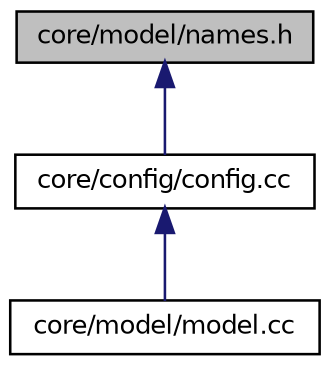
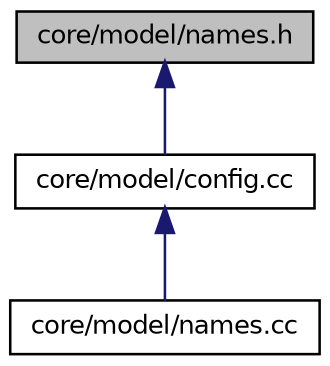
  digraph {
    node [color=black fillcolor=white fontname=Helvetica fontsize=10 shape=record style=filled]
    edge [color=midnightblue dir=back fontname=Helvetica fontsize=10 labelfontname=Helvetica labelfontsize=10 style=solid]
    n1 [fillcolor=grey75 fontcolor=black height=0.2 label="core/model/names.h" width=0.4]
-   n2 [height=0.2 label="core/config/config.cc" width=0.4]
-   n3 [height=0.2 label="core/model/model.cc" width=0.4]
+   n2 [height=0.2 label="core/model/config.cc" width=0.4]
+   n3 [height=0.2 label="core/model/names.cc" width=0.4]
    n1 -> n2
    n2 -> n3
  }
